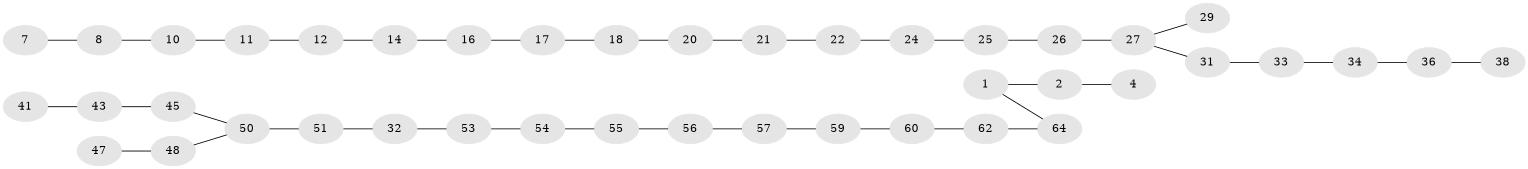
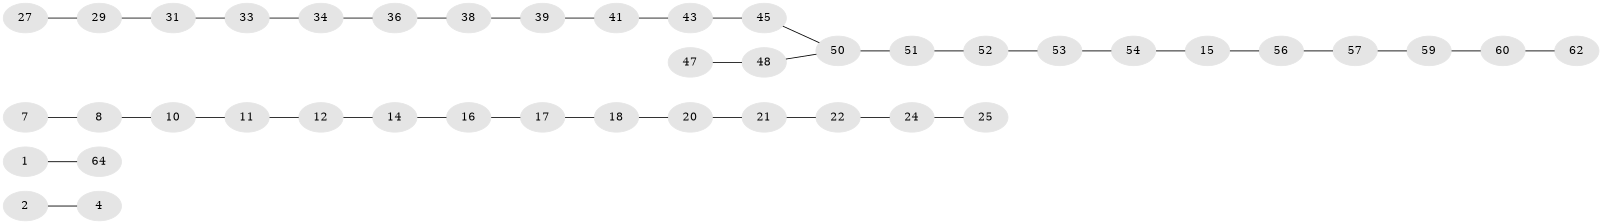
  graph {
    rankdir=LR
    node [color=gray90 style=filled]
    2 [super="+3"]
    4 [super="+5"]
    1
    64
    8 [super="+9"]
    7
    10
    11
    12 [super="+13"]
    14 [super="+15"]
    16
    17
    18 [super="+19"]
    20
    21
    22 [super="+23"]
    24
    25
-   26
    27 [super="+28"]
    29 [super="+30"]
    31 [super="+32"]
    33
    34 [super="+35"]
    36 [super="+37"]
    38
+   39 [super="+40"]
    41 [super="+42"]
    43 [super="+44"]
    45 [super="+46"]
    50
    48 [super="+49"]
    47
    51
-   52 [label=32]
+   52
    53
    54
-   55
+   55 [label=15]
    56
    57 [super="+58"]
    59
    60 [super="+61"]
    62 [super="+63"]
    2 -- 4
-   1 -- 2
    1 -- 64
    8 -- 10
    7 -- 8
    10 -- 11
    11 -- 12
    12 -- 14
    14 -- 16
    16 -- 17
    17 -- 18
    18 -- 20
    20 -- 21
    21 -- 22
    22 -- 24
    24 -- 25
-   25 -- 26
-   26 -- 27
    27 -- 29
-   27 -- 31
+   29 -- 31
    31 -- 33
    33 -- 34
    34 -- 36
    36 -- 38
+   38 -- 39
+   39 -- 41
    41 -- 43
    43 -- 45
    45 -- 50
    50 -- 51
    48 -- 50
    47 -- 48
    51 -- 52
    52 -- 53
    53 -- 54
    54 -- 55
    55 -- 56
    56 -- 57
    57 -- 59
    59 -- 60
    60 -- 62
-   62 -- 64
  }
